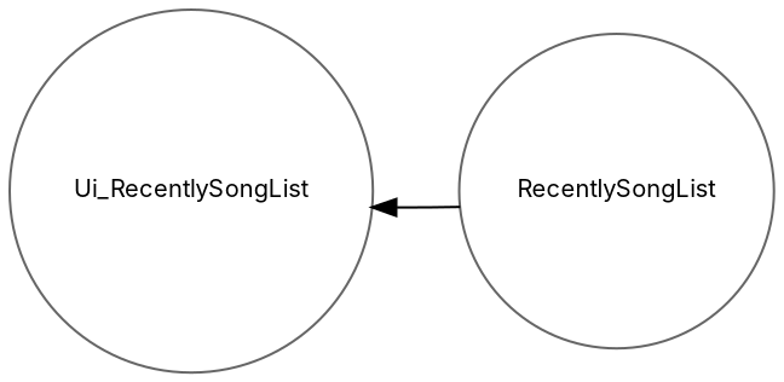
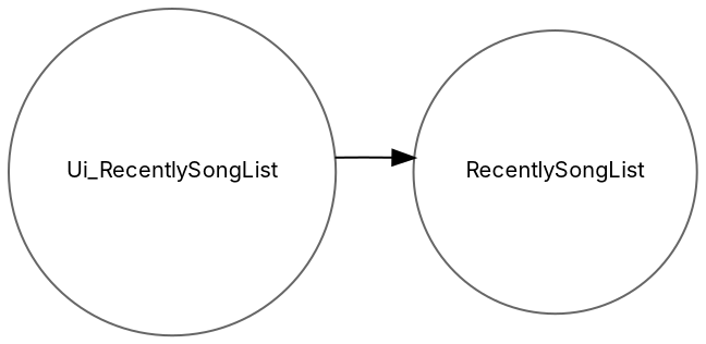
  digraph {
    rankdir=LR
    fontname=Inter
    node [color=grey40 fillcolor=white fontname=Inter fontsize=10 shape=circle style=filled]
    n1 [height=0.2 label=Ui_RecentlySongList width=0.4]
    n2 [height=0.2 label=RecentlySongList width=0.4]
-   n1 -> n2 [color=black dir=back fontname=Inter fontsize=10 labelfontname=Helvetica labelfontsize=10 style=solid]
+   n2 -> n1 [color=black dir=back fontname=Inter fontsize=10 labelfontname=Helvetica labelfontsize=10 style=solid]
  }
